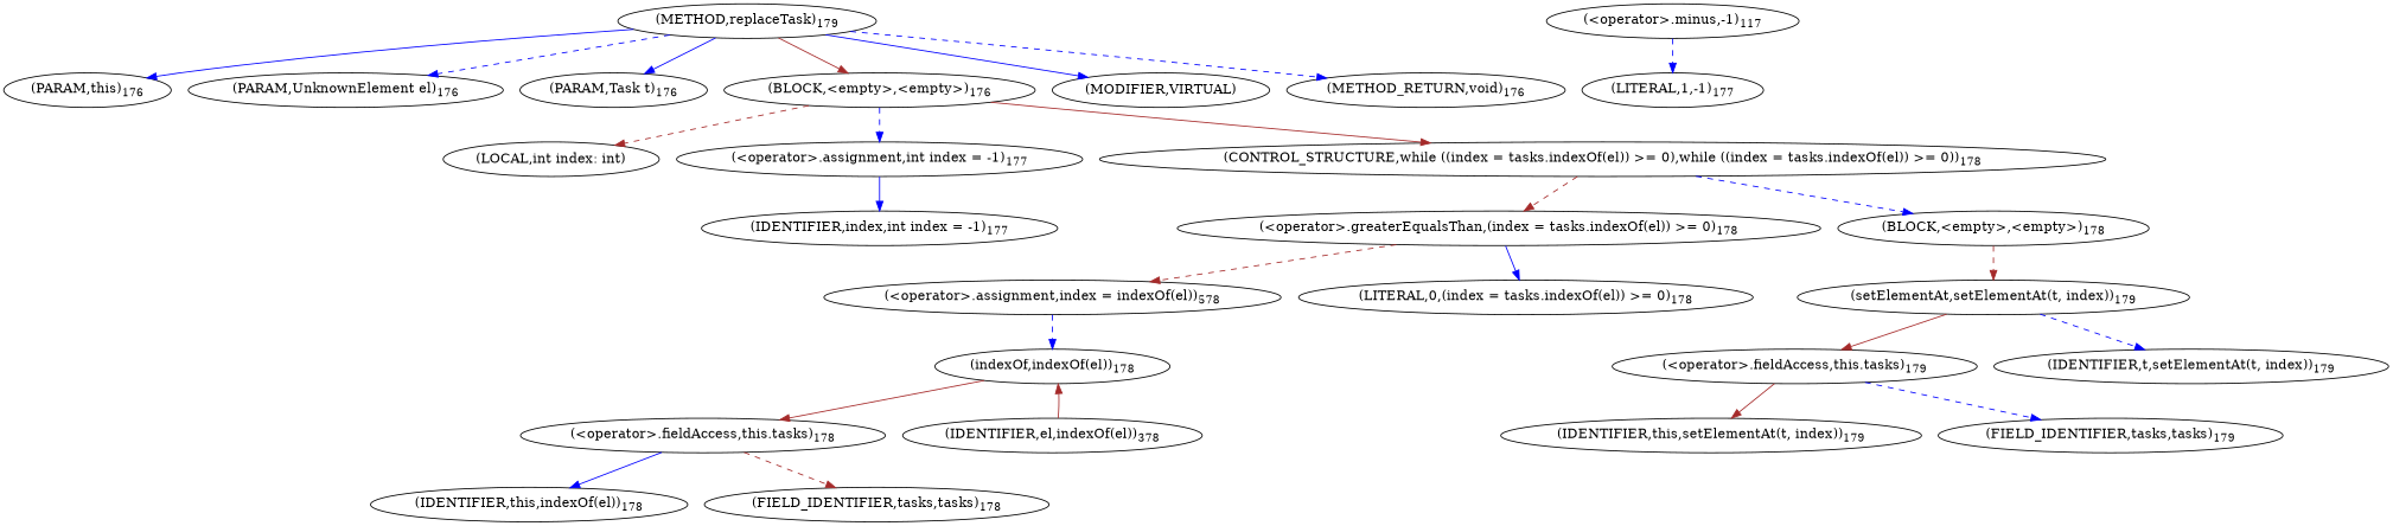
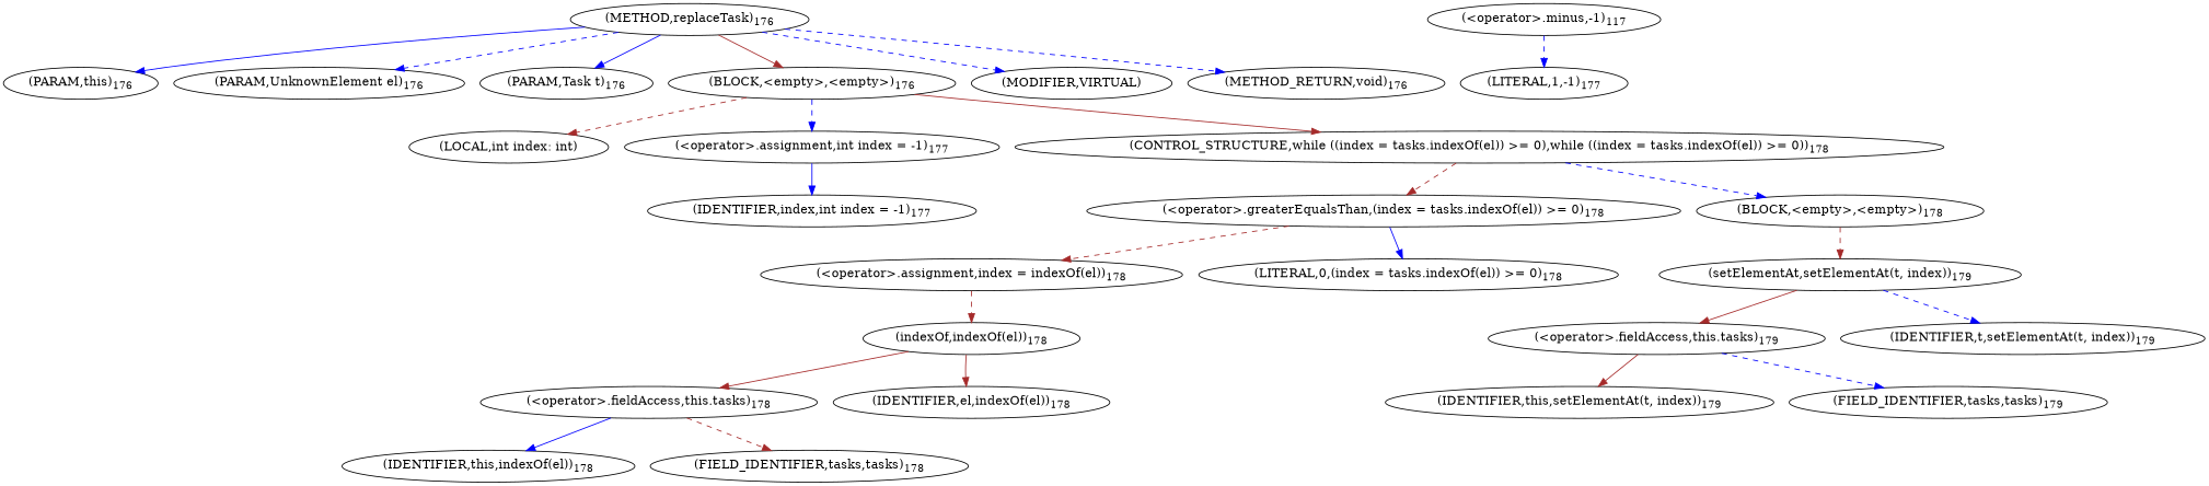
  digraph {
    edge [color=blue style=dashed]
-   n1 [label=<(METHOD,replaceTask)<SUB>179</SUB>>]
+   n1 [label=<(METHOD,replaceTask)<SUB>176</SUB>>]
    n2 [label=<(PARAM,this)<SUB>176</SUB>>]
    n3 [label=<(PARAM,UnknownElement el)<SUB>176</SUB>>]
    n4 [label=<(PARAM,Task t)<SUB>176</SUB>>]
    n5 [label=<(BLOCK,&lt;empty&gt;,&lt;empty&gt;)<SUB>176</SUB>>]
    n6 [label=<(MODIFIER,VIRTUAL)>]
    n7 [label=<(METHOD_RETURN,void)<SUB>176</SUB>>]
    n8 [label=<(LOCAL,int index: int)>]
    n9 [label=<(&lt;operator&gt;.assignment,int index = -1)<SUB>177</SUB>>]
    n10 [label=<(CONTROL_STRUCTURE,while ((index = tasks.indexOf(el)) &gt;= 0),while ((index = tasks.indexOf(el)) &gt;= 0))<SUB>178</SUB>>]
    n11 [label=<(IDENTIFIER,index,int index = -1)<SUB>177</SUB>>]
    n12 [label=<(&lt;operator&gt;.greaterEqualsThan,(index = tasks.indexOf(el)) &gt;= 0)<SUB>178</SUB>>]
    n13 [label=<(BLOCK,&lt;empty&gt;,&lt;empty&gt;)<SUB>178</SUB>>]
    n14 [label=<(&lt;operator&gt;.minus,-1)<SUB>117</SUB>>]
    n15 [label=<(LITERAL,1,-1)<SUB>177</SUB>>]
-   n16 [label=<(&lt;operator&gt;.assignment,index = indexOf(el))<SUB>578</SUB>>]
+   n16 [label=<(&lt;operator&gt;.assignment,index = indexOf(el))<SUB>178</SUB>>]
    n17 [label=<(LITERAL,0,(index = tasks.indexOf(el)) &gt;= 0)<SUB>178</SUB>>]
    n18 [label=<(setElementAt,setElementAt(t, index))<SUB>179</SUB>>]
    n19 [label=<(indexOf,indexOf(el))<SUB>178</SUB>>]
    n20 [label=<(&lt;operator&gt;.fieldAccess,this.tasks)<SUB>178</SUB>>]
-   n21 [label=<(IDENTIFIER,el,indexOf(el))<SUB>378</SUB>>]
+   n21 [label=<(IDENTIFIER,el,indexOf(el))<SUB>178</SUB>>]
    n22 [label=<(IDENTIFIER,this,indexOf(el))<SUB>178</SUB>>]
    n23 [label=<(FIELD_IDENTIFIER,tasks,tasks)<SUB>178</SUB>>]
    n24 [label=<(&lt;operator&gt;.fieldAccess,this.tasks)<SUB>179</SUB>>]
    n25 [label=<(IDENTIFIER,t,setElementAt(t, index))<SUB>179</SUB>>]
    n26 [label=<(IDENTIFIER,this,setElementAt(t, index))<SUB>179</SUB>>]
    n27 [label=<(FIELD_IDENTIFIER,tasks,tasks)<SUB>179</SUB>>]
    n1 -> n2 [style=solid]
    n1 -> n3
    n1 -> n4 [style=solid]
    n1 -> n5 [color=brown style=solid]
-   n1 -> n6 [style=solid]
+   n1 -> n6
    n1 -> n7
    n5 -> n8 [color=brown]
    n5 -> n9
    n5 -> n10 [color=brown style=solid]
    n9 -> n11 [style=solid]
    n10 -> n12 [color=brown]
    n10 -> n13
    n12 -> n16 [color=brown]
    n12 -> n17 [style=solid]
    n13 -> n18 [color=brown]
    n14 -> n15
-   n16 -> n19
+   n16 -> n19 [color=brown]
    n18 -> n24 [color=brown style=solid]
    n18 -> n25
    n19 -> n20 [color=brown style=solid]
-   n21 -> n19 [color=brown style=solid]
+   n19 -> n21 [color=brown style=solid]
    n20 -> n22 [style=solid]
    n20 -> n23 [color=brown]
    n24 -> n26 [color=brown style=solid]
    n24 -> n27
  }
